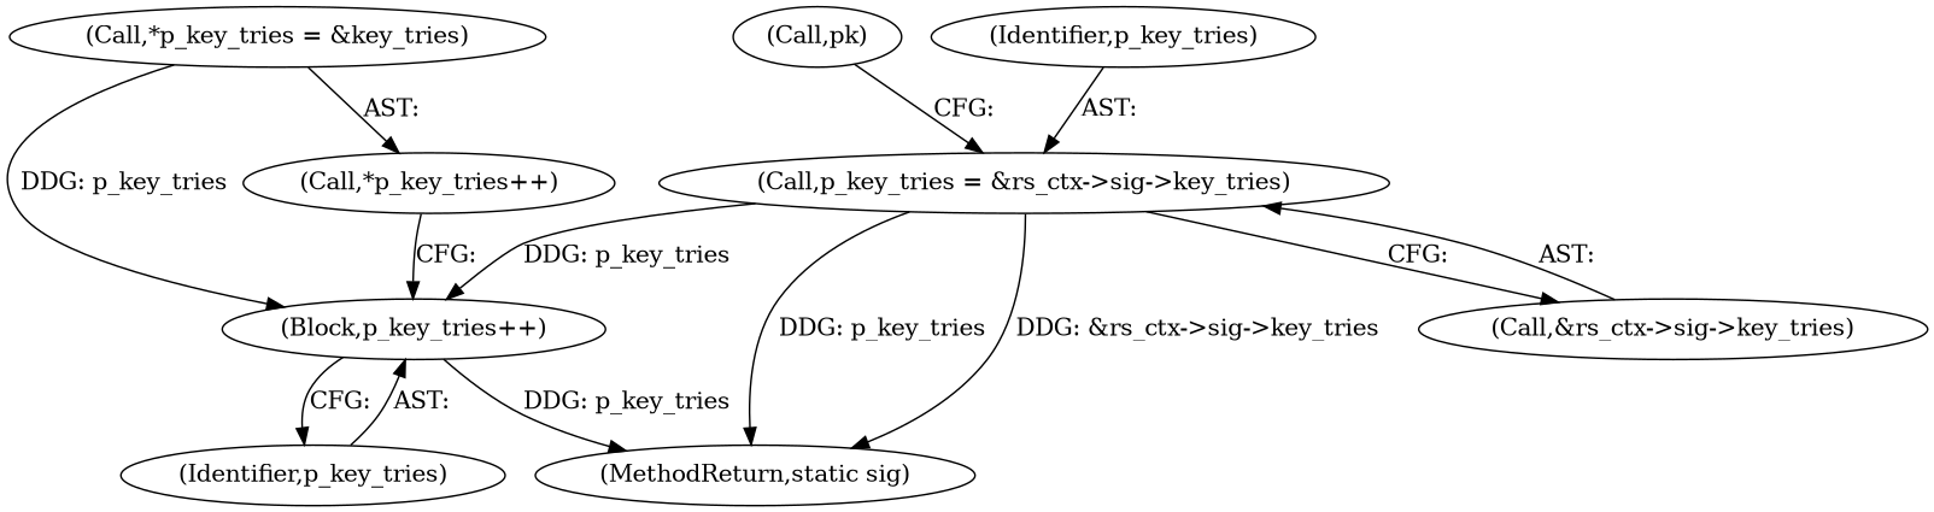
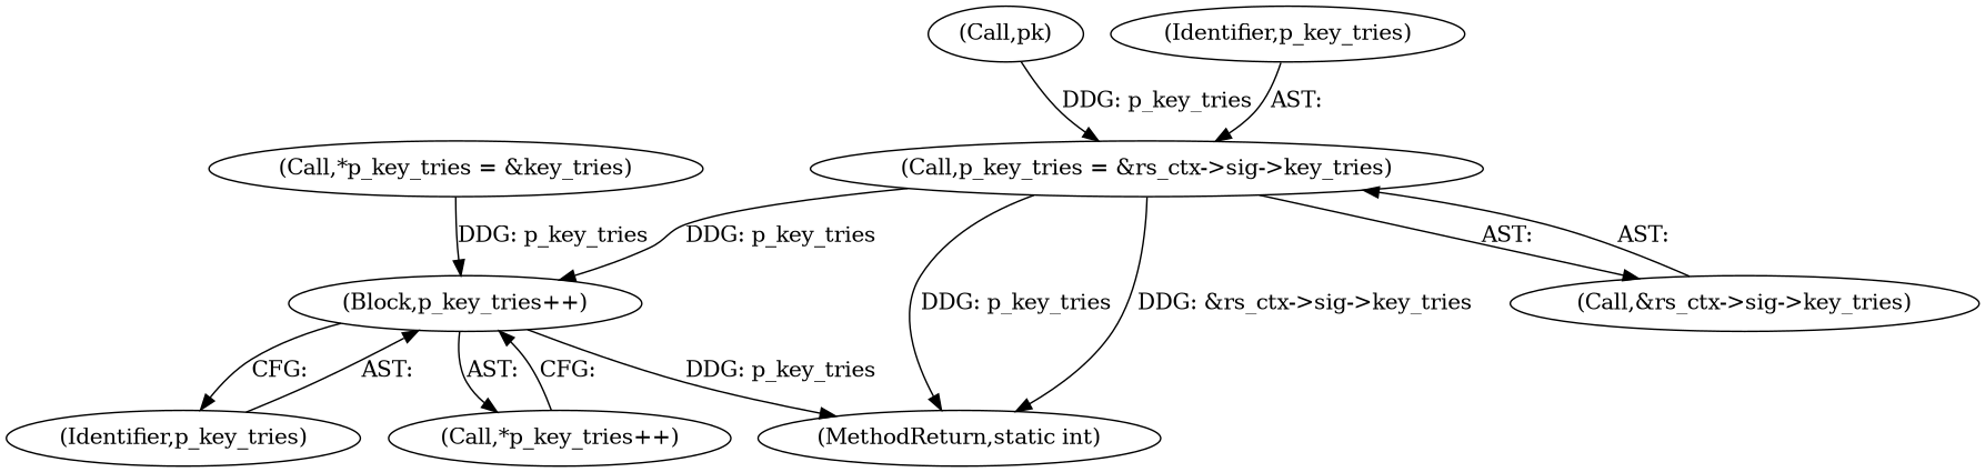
  digraph {
    n1 [label="(Call,p_key_tries = &rs_ctx->sig->key_tries)"]
    n2 [label="(Block,p_key_tries++)"]
-   n3 [label="(MethodReturn,static sig)"]
+   n3 [label="(MethodReturn,static int)"]
    n4 [label="(Call,&rs_ctx->sig->key_tries)"]
    n5 [label="(Identifier,p_key_tries)"]
    n6 [label="(Call,*p_key_tries++)"]
    n7 [label="(Call,pk)"]
    n8 [label="(Identifier,p_key_tries)"]
    n9 [label="(Call,*p_key_tries = &key_tries)"]
    n1 -> n2 [label="DDG: p_key_tries"]
    n1 -> n3 [label="DDG: p_key_tries"]
    n1 -> n3 [label="DDG: &rs_ctx->sig->key_tries"]
-   n1 -> n4 [label="CFG: "]
+   n1 -> n4 [label="AST: "]
    n2 -> n3 [label="DDG: p_key_tries"]
    n2 -> n5 [label="CFG: "]
-   n9 -> n6 [label="AST: "]
+   n2 -> n6 [label="AST: "]
    n4 -> n1 [label="AST: "]
    n5 -> n2 [label="AST: "]
    n6 -> n2 [label="CFG: "]
-   n7 -> n1 [label="CFG: "]
+   n7 -> n1 [label="DDG: p_key_tries"]
    n8 -> n1 [label="AST: "]
    n9 -> n2 [label="DDG: p_key_tries"]
  }
